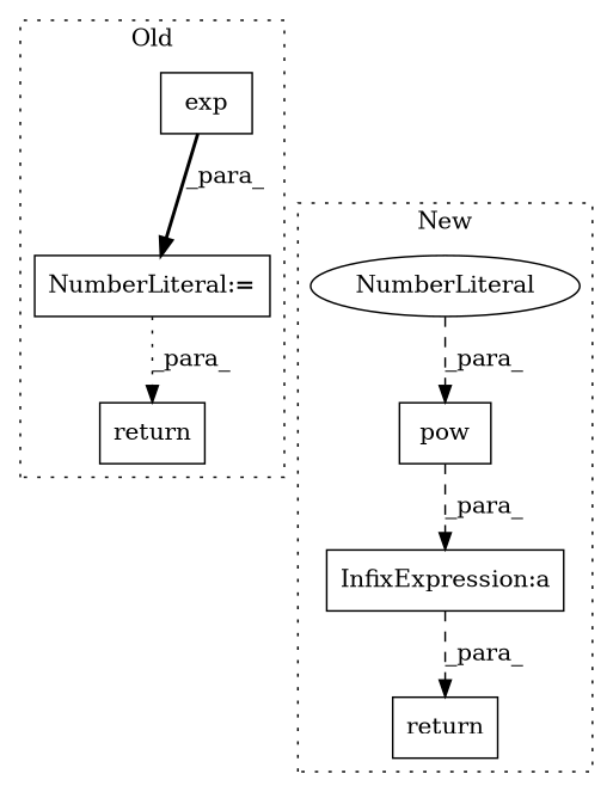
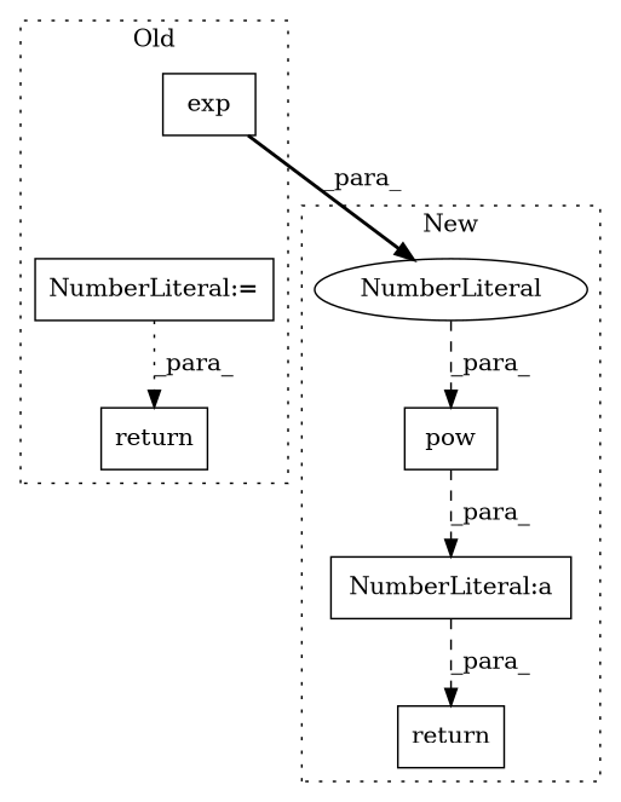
  digraph {
    node [a=32 l="4,1" s=4429 shape=box]
    edge [style=dashed]
    n1 [label=exp s="4465,4475"]
    n2 [a=7 l=1 label="NumberLiteral:="]
    n3 [a=41 l=7 label=return s=4533]
    n4 [label=pow s="4462,4467"]
    n5 [a=34 l=1 label=NumberLiteral s=4466 shape=ellipse]
-   n6 [a=27 l=3 label="InfixExpression:a"]
+   n6 [a=27 l=3 label="NumberLiteral:a"]
    n7 [a=41 l=7 label=return s=4417]
    subgraph cluster_1 {
      label=Old
      style=dotted
      n1
      n2
      n3
    }
    subgraph cluster_2 {
      label=New
      style=dotted
      n4
      n5
      n6
      n7
    }
-   n1 -> n2 [label=_para_ style=bold]
+   n1 -> n5 [label=_para_ style=bold]
    n2 -> n3 [label=_para_ style=dotted]
    n4 -> n6 [label=_para_]
    n5 -> n4 [label=_para_]
    n6 -> n7 [label=_para_]
  }
